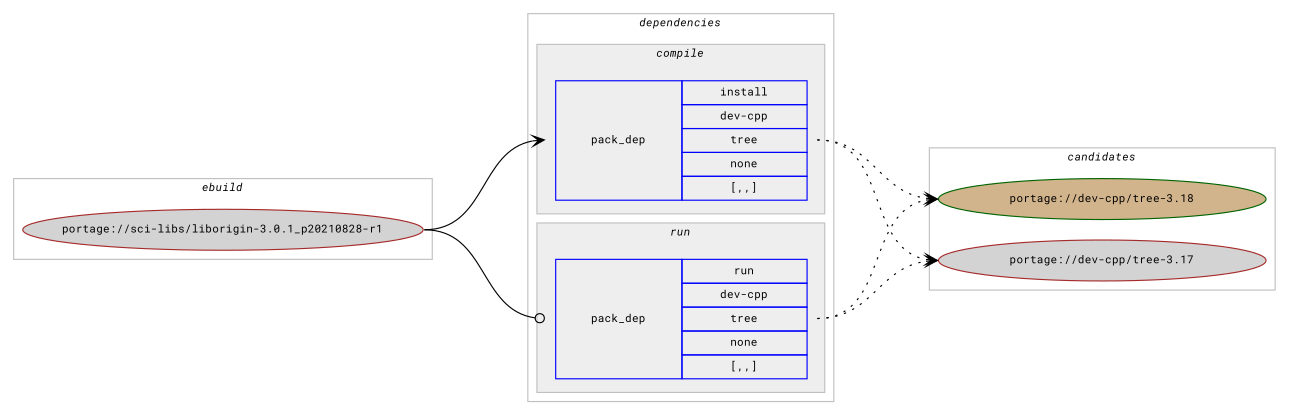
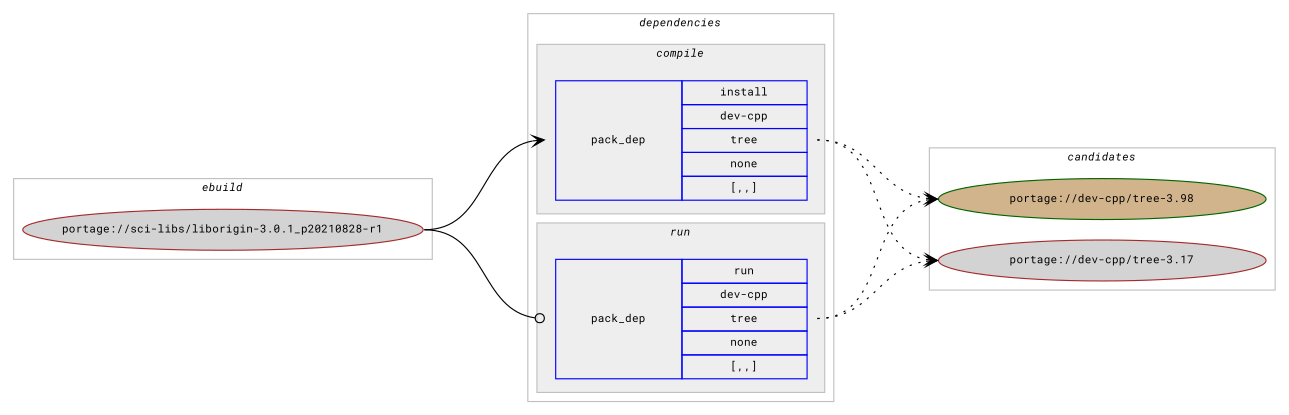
  digraph {
    compound=true
    concentrate=true
    fontname="Roboto Mono"
    fontsize=10
    newrank=true
    rankdir=LR
    ranksep=1.5
    node [color=brown fontname="Roboto Mono" fontsize=10 style=filled]
    edge [arrowhead=vee headport=w style=dotted tailport=e weight=100 fontname="Roboto Mono"]
    n1 [label="portage://sci-libs/liborigin-3.0.1_p20210828-r1" width=4 fillcolor=lightgrey]
    n2 [color=blue label=<<TABLE BORDER="0" CELLBORDER="1" CELLSPACING="0" CELLPADDING="4" WIDTH="220"><TR><TD ROWSPAN="6" CELLPADDING="30">pack_dep</TD></TR><TR><TD WIDTH="110">install</TD></TR><TR><TD>dev-cpp</TD></TR><TR><TD>tree</TD></TR><TR><TD>none</TD></TR><TR><TD>[,,]</TD></TR></TABLE>> shape=none style=""]
    n3 [color=blue label=<<TABLE BORDER="0" CELLBORDER="1" CELLSPACING="0" CELLPADDING="4" WIDTH="220"><TR><TD ROWSPAN="6" CELLPADDING="30">pack_dep</TD></TR><TR><TD WIDTH="110">run</TD></TR><TR><TD>dev-cpp</TD></TR><TR><TD>tree</TD></TR><TR><TD>none</TD></TR><TR><TD>[,,]</TD></TR></TABLE>> shape=none style=""]
-   n4 [color=darkgreen label="portage://dev-cpp/tree-3.18" width=4 fillcolor=tan]
+   n4 [color=darkgreen label="portage://dev-cpp/tree-3.98" width=4 fillcolor=tan]
    n5 [label="portage://dev-cpp/tree-3.17" width=4 fillcolor=lightgrey]
    subgraph cluster_1 {
      color=gray
      label=<<i>ebuild</i>>
      n1
    }
    subgraph cluster_2 {
      color=gray
      label=<<i>dependencies</i>>
      subgraph cluster_3 {
        color=gray
        fillcolor="#eeeeee"
        label=<<i>compile</i>>
        style=filled
        subgraph sub_4 {
          color=gray
          fillcolor="#eeeeee"
          label=<<i>compile</i>>
          style=filled
          n2
        }
      }
      subgraph cluster_5 {
        color=gray
        fillcolor="#eeeeee"
        label=<<i>compile and run</i>>
        style=filled
      }
      subgraph cluster_6 {
        color=gray
        fillcolor="#eeeeee"
        label=<<i>run</i>>
        style=filled
        subgraph sub_7 {
          color=gray
          fillcolor="#eeeeee"
          label=<<i>run</i>>
          style=filled
          n3
        }
      }
    }
    subgraph cluster_8 {
      color=gray
      label=<<i>candidates</i>>
      rank=same
      subgraph sub_9 {
        color=black
        label=<<i>candidates</i>>
        nodesep=1
        rank=same
        n4
        n5
      }
      subgraph sub_10 {
        color=black
        label=<<i>candidates</i>>
        nodesep=1
        rank=same
        n4
        n5
      }
    }
    n1 -> n2 [style=solid weight=20]
    n1 -> n3 [arrowhead=odot style=solid weight=20]
    n2 -> n4
    n2 -> n5
    n3 -> n4
    n3 -> n5
  }
